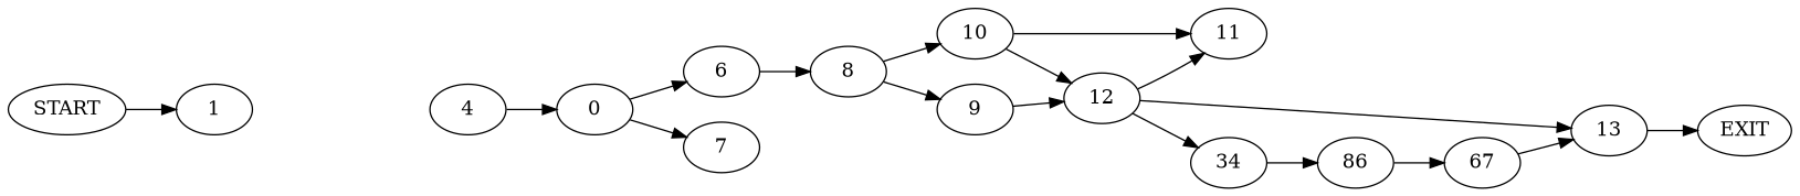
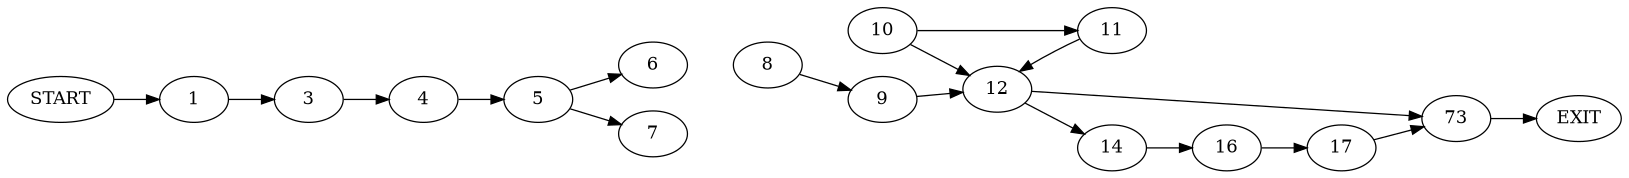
  digraph {
    rankdir=LR
    n1 [label=START]
    1
+   3
    n4 [label=EXIT]
    4
-   5 [label=0]
+   5
    6
    7
    8
    9
    10
    12
    11
-   13
-   14 [label=34]
-   16 [label=86]
-   17 [label=67]
+   13 [label=73]
+   14
+   16
+   17
    n1 -> 1
+   1 -> 3
+   3 -> 4
    4 -> 5
    5 -> 6
    5 -> 7
-   6 -> 8
    8 -> 9
-   8 -> 10
    9 -> 12
    10 -> 12
    10 -> 11
    12 -> 13
    12 -> 14
-   12 -> 11
+   11 -> 12
    13 -> n4
    14 -> 16
    16 -> 17
    17 -> 13
  }
